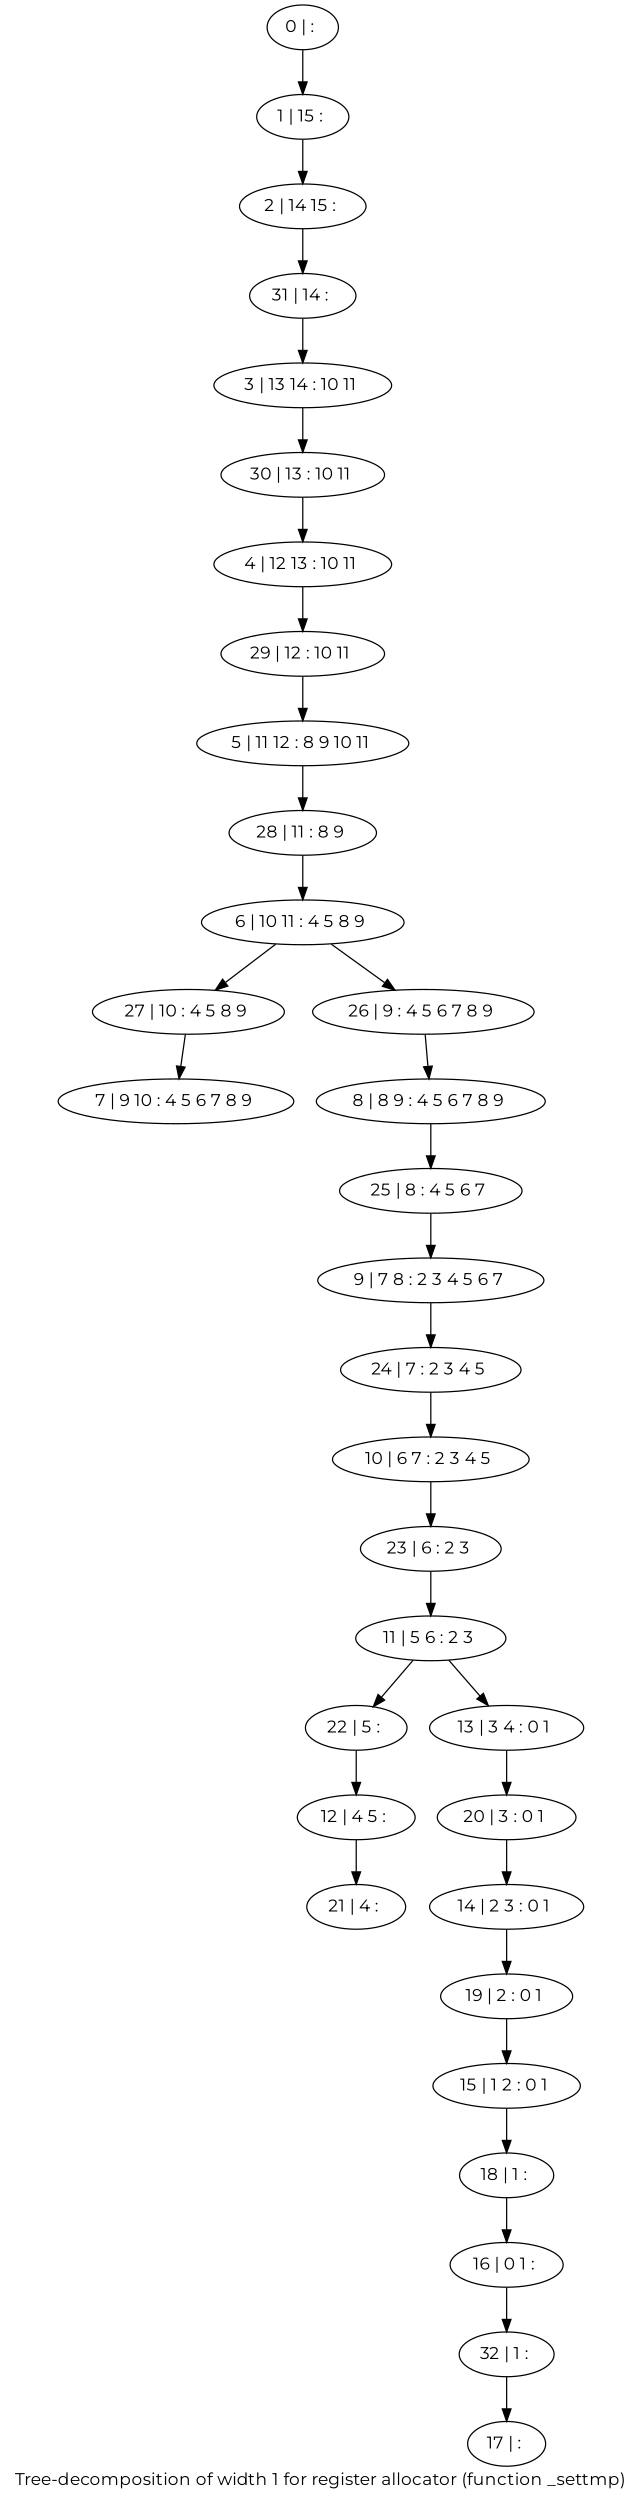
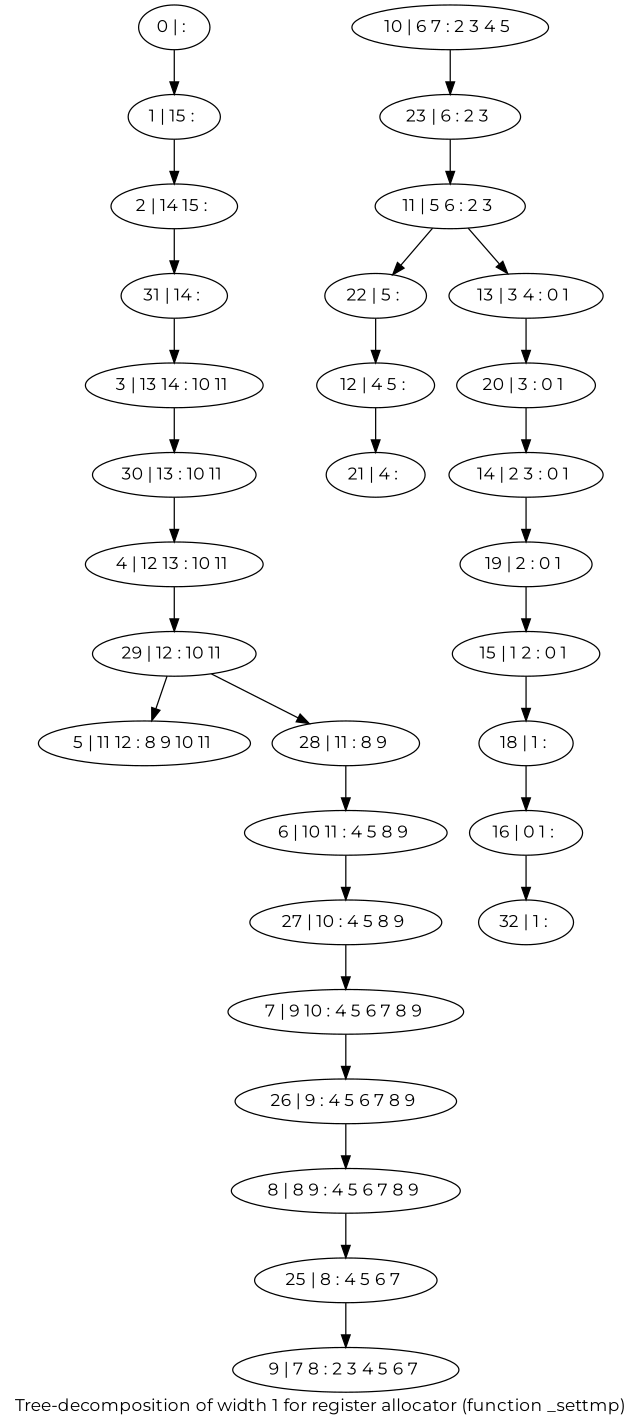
  digraph {
    fontname=Montserrat
    label="Tree-decomposition of width 1 for register allocator (function _settmp)"
    node [fontname=Montserrat]
    edge [fontname=Montserrat]
    n1 [label="0 | : "]
    n2 [label="1 | 15 : "]
    n3 [label="2 | 14 15 : "]
    n4 [label="31 | 14 : "]
    n5 [label="3 | 13 14 : 10 11 "]
    n6 [label="30 | 13 : 10 11 "]
    n7 [label="4 | 12 13 : 10 11 "]
    n8 [label="29 | 12 : 10 11 "]
    n9 [label="5 | 11 12 : 8 9 10 11 "]
    n10 [label="28 | 11 : 8 9 "]
    n11 [label="6 | 10 11 : 4 5 8 9 "]
    n12 [label="27 | 10 : 4 5 8 9 "]
    n13 [label="7 | 9 10 : 4 5 6 7 8 9 "]
    n14 [label="26 | 9 : 4 5 6 7 8 9 "]
    n15 [label="8 | 8 9 : 4 5 6 7 8 9 "]
    n16 [label="25 | 8 : 4 5 6 7 "]
    n17 [label="9 | 7 8 : 2 3 4 5 6 7 "]
-   n18 [label="24 | 7 : 2 3 4 5 "]
    n19 [label="10 | 6 7 : 2 3 4 5 "]
    n20 [label="23 | 6 : 2 3 "]
    n21 [label="11 | 5 6 : 2 3 "]
    n22 [label="22 | 5 : "]
    n23 [label="13 | 3 4 : 0 1 "]
    n24 [label="12 | 4 5 : "]
    n25 [label="21 | 4 : "]
    n26 [label="20 | 3 : 0 1 "]
    n27 [label="14 | 2 3 : 0 1 "]
    n28 [label="19 | 2 : 0 1 "]
    n29 [label="15 | 1 2 : 0 1 "]
    n30 [label="18 | 1 : "]
    n31 [label="16 | 0 1 : "]
    n32 [label="32 | 1 : "]
-   n33 [label="17 | : "]
    n1 -> n2
    n2 -> n3
    n3 -> n4
    n4 -> n5
    n5 -> n6
    n6 -> n7
    n7 -> n8
    n8 -> n9
-   n9 -> n10
+   n8 -> n10
    n10 -> n11
    n11 -> n12
    n12 -> n13
-   n11 -> n14
+   n13 -> n14
    n14 -> n15
    n15 -> n16
    n16 -> n17
-   n17 -> n18
-   n18 -> n19
    n19 -> n20
    n20 -> n21
    n21 -> n22
    n21 -> n23
    n22 -> n24
    n23 -> n26
    n24 -> n25
    n26 -> n27
    n27 -> n28
    n28 -> n29
    n29 -> n30
    n30 -> n31
    n31 -> n32
-   n32 -> n33
  }
